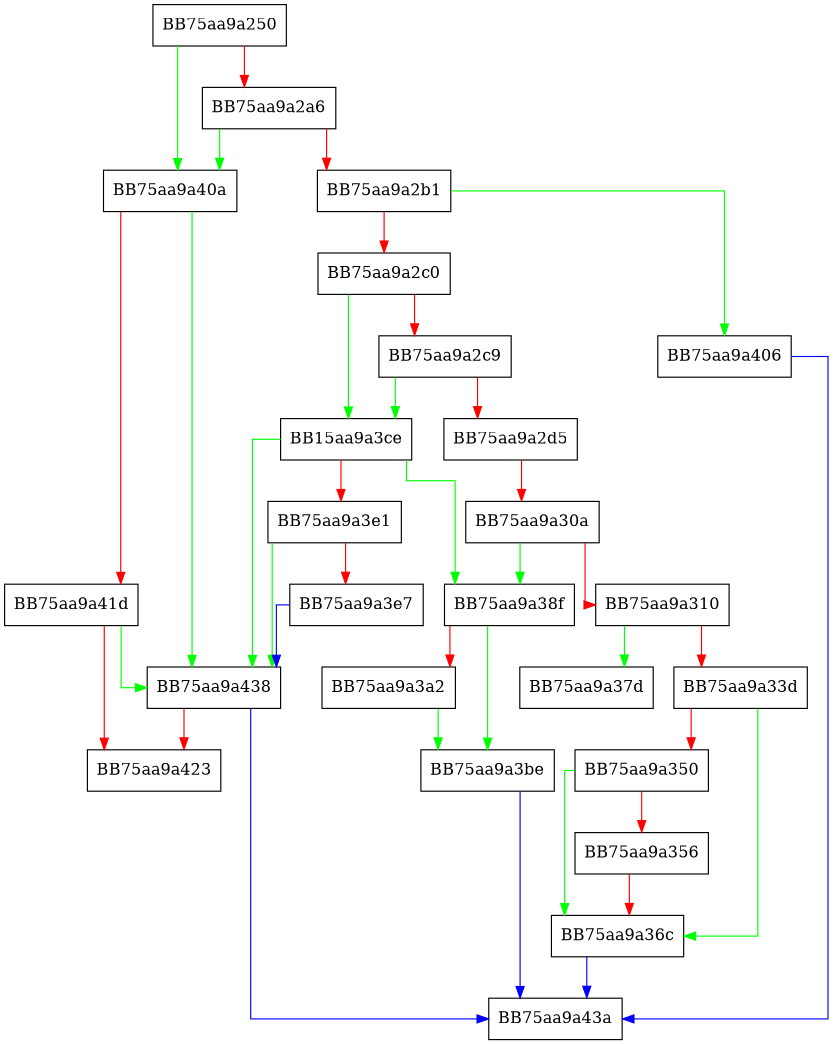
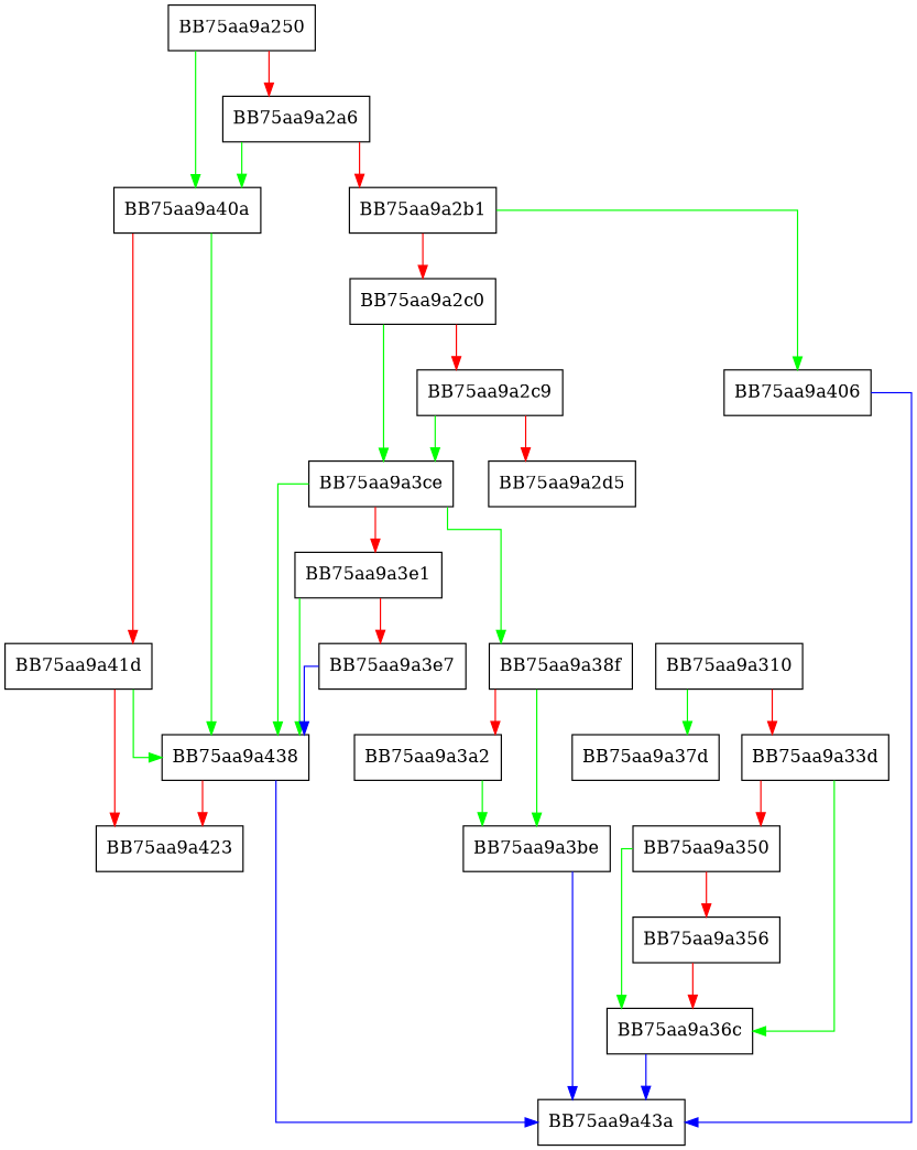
  digraph {
    splines=ortho
    node [shape=box]
    edge [color=red]
    BB75aa9a250
    BB75aa9a40a
    BB75aa9a2a6
    BB75aa9a438
    BB75aa9a41d
    BB75aa9a2b1
    BB75aa9a43a
    BB75aa9a423
    BB75aa9a406
    BB75aa9a2c0
-   BB75aa9a3ce [label=BB15aa9a3ce]
+   BB75aa9a3ce
    BB75aa9a2c9
    BB75aa9a3e1
    BB75aa9a38f
    BB75aa9a2d5
    BB75aa9a3e7
-   BB75aa9a30a
    BB75aa9a3be
    BB75aa9a3a2
    BB75aa9a310
    BB75aa9a37d
    BB75aa9a33d
    BB75aa9a36c
    BB75aa9a350
    BB75aa9a356
    BB75aa9a250 -> BB75aa9a40a [color=green]
    BB75aa9a250 -> BB75aa9a2a6
    BB75aa9a40a -> BB75aa9a438 [color=green]
    BB75aa9a40a -> BB75aa9a41d
    BB75aa9a2a6 -> BB75aa9a40a [color=green]
    BB75aa9a2a6 -> BB75aa9a2b1
    BB75aa9a438 -> BB75aa9a43a [color=blue]
    BB75aa9a438 -> BB75aa9a423
    BB75aa9a41d -> BB75aa9a438 [color=green]
    BB75aa9a41d -> BB75aa9a423
    BB75aa9a2b1 -> BB75aa9a406 [color=green]
    BB75aa9a2b1 -> BB75aa9a2c0
    BB75aa9a406 -> BB75aa9a43a [color=blue]
    BB75aa9a2c0 -> BB75aa9a3ce [color=green]
    BB75aa9a2c0 -> BB75aa9a2c9
    BB75aa9a3ce -> BB75aa9a438 [color=green]
    BB75aa9a3ce -> BB75aa9a3e1
    BB75aa9a3ce -> BB75aa9a38f [color=green]
    BB75aa9a2c9 -> BB75aa9a3ce [color=green]
    BB75aa9a2c9 -> BB75aa9a2d5
    BB75aa9a3e1 -> BB75aa9a438 [color=green]
    BB75aa9a3e1 -> BB75aa9a3e7
    BB75aa9a38f -> BB75aa9a3be [color=green]
    BB75aa9a38f -> BB75aa9a3a2
-   BB75aa9a2d5 -> BB75aa9a30a
    BB75aa9a3e7 -> BB75aa9a438 [color=blue]
-   BB75aa9a30a -> BB75aa9a38f [color=green]
-   BB75aa9a30a -> BB75aa9a310
    BB75aa9a3be -> BB75aa9a43a [color=blue]
    BB75aa9a3a2 -> BB75aa9a3be [color=green]
    BB75aa9a310 -> BB75aa9a37d [color=green]
    BB75aa9a310 -> BB75aa9a33d
    BB75aa9a33d -> BB75aa9a36c [color=green]
    BB75aa9a33d -> BB75aa9a350
    BB75aa9a36c -> BB75aa9a43a [color=blue]
    BB75aa9a350 -> BB75aa9a36c [color=green]
    BB75aa9a350 -> BB75aa9a356
    BB75aa9a356 -> BB75aa9a36c
  }
